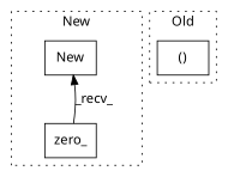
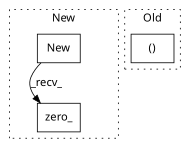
  digraph {
    fontname="Noto Sans"
    node [a=32 shape=box fontname="Noto Sans"]
    n1 [l="4,1" label=New s="23119,23138"]
    n2 [l=7 label=zero_ s=23140]
    n3 [a=106 l=138 label="()" s=24123]
    subgraph cluster_1 {
      label=New
      style=dotted
      n1
      n2
    }
    subgraph cluster_2 {
      label=Old
      style=dotted
      n3
    }
-   n2 -> n1 [label=_recv_ fontname="Noto Sans"]
+   n1 -> n2 [label=_recv_ fontname="Noto Sans"]
  }
